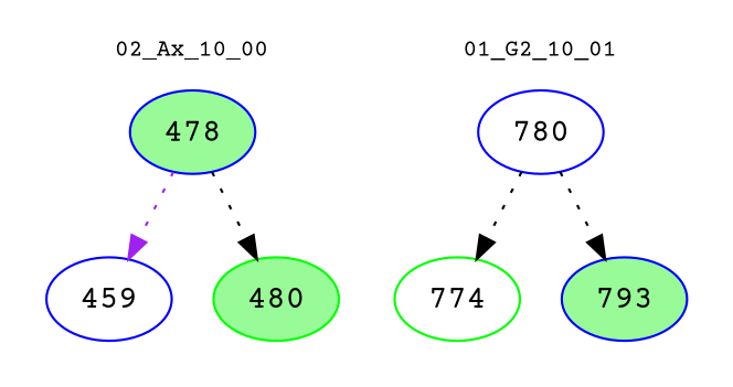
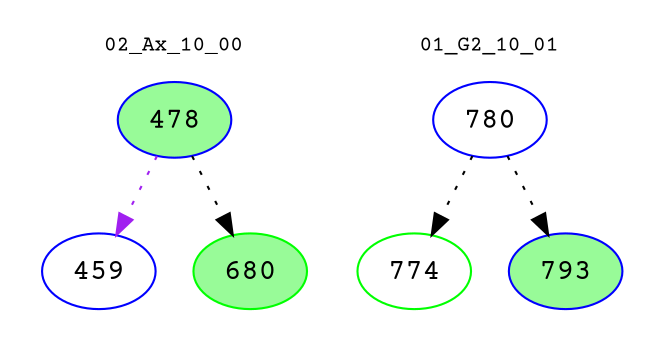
  digraph {
    fontname="Courier Prime"
    node [color=blue fillcolor=palegreen fontname="Courier Prime" style=filled]
    edge [color=black fontname="Courier Prime" style=dotted]
    n1 [label=478]
    n2 [fillcolor=white label=459]
-   n3 [color=green label=480]
+   n3 [color=green label=680]
    n4 [fillcolor=white label=780]
    n5 [color=green fillcolor=white label=774]
    n6 [label=793]
    subgraph cluster_1 {
      color=white
      fontsize=10
      label="02_Ax_10_00"
      n1
      n2
      n3
    }
    subgraph cluster_2 {
      color=white
      fontsize=10
      label="01_G2_10_01"
      n4
      n5
      n6
    }
    n1 -> n2 [color=purple]
    n1 -> n3
    n4 -> n5
    n4 -> n6
  }
